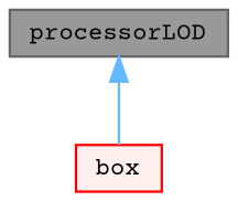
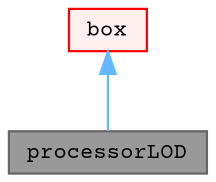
  digraph {
    fontname="Courier Prime"
    node [fontname="Courier Prime" fontsize=10 shape=box style=filled]
    n1 [color=gray40 fillcolor=grey60 fontcolor=black height=0.2 label=processorLOD width=0.4]
    n2 [color=red fillcolor="#FFF0F0" height=0.2 label=box width=0.4]
-   n1 -> n2 [color=steelblue1 dir=back fontname="Courier Prime" fontsize=10 labelfontname=Helvetica labelfontsize=10 style=solid]
+   n2 -> n1 [color=steelblue1 dir=back fontname="Courier Prime" fontsize=10 labelfontname=Helvetica labelfontsize=10 style=solid]
  }
